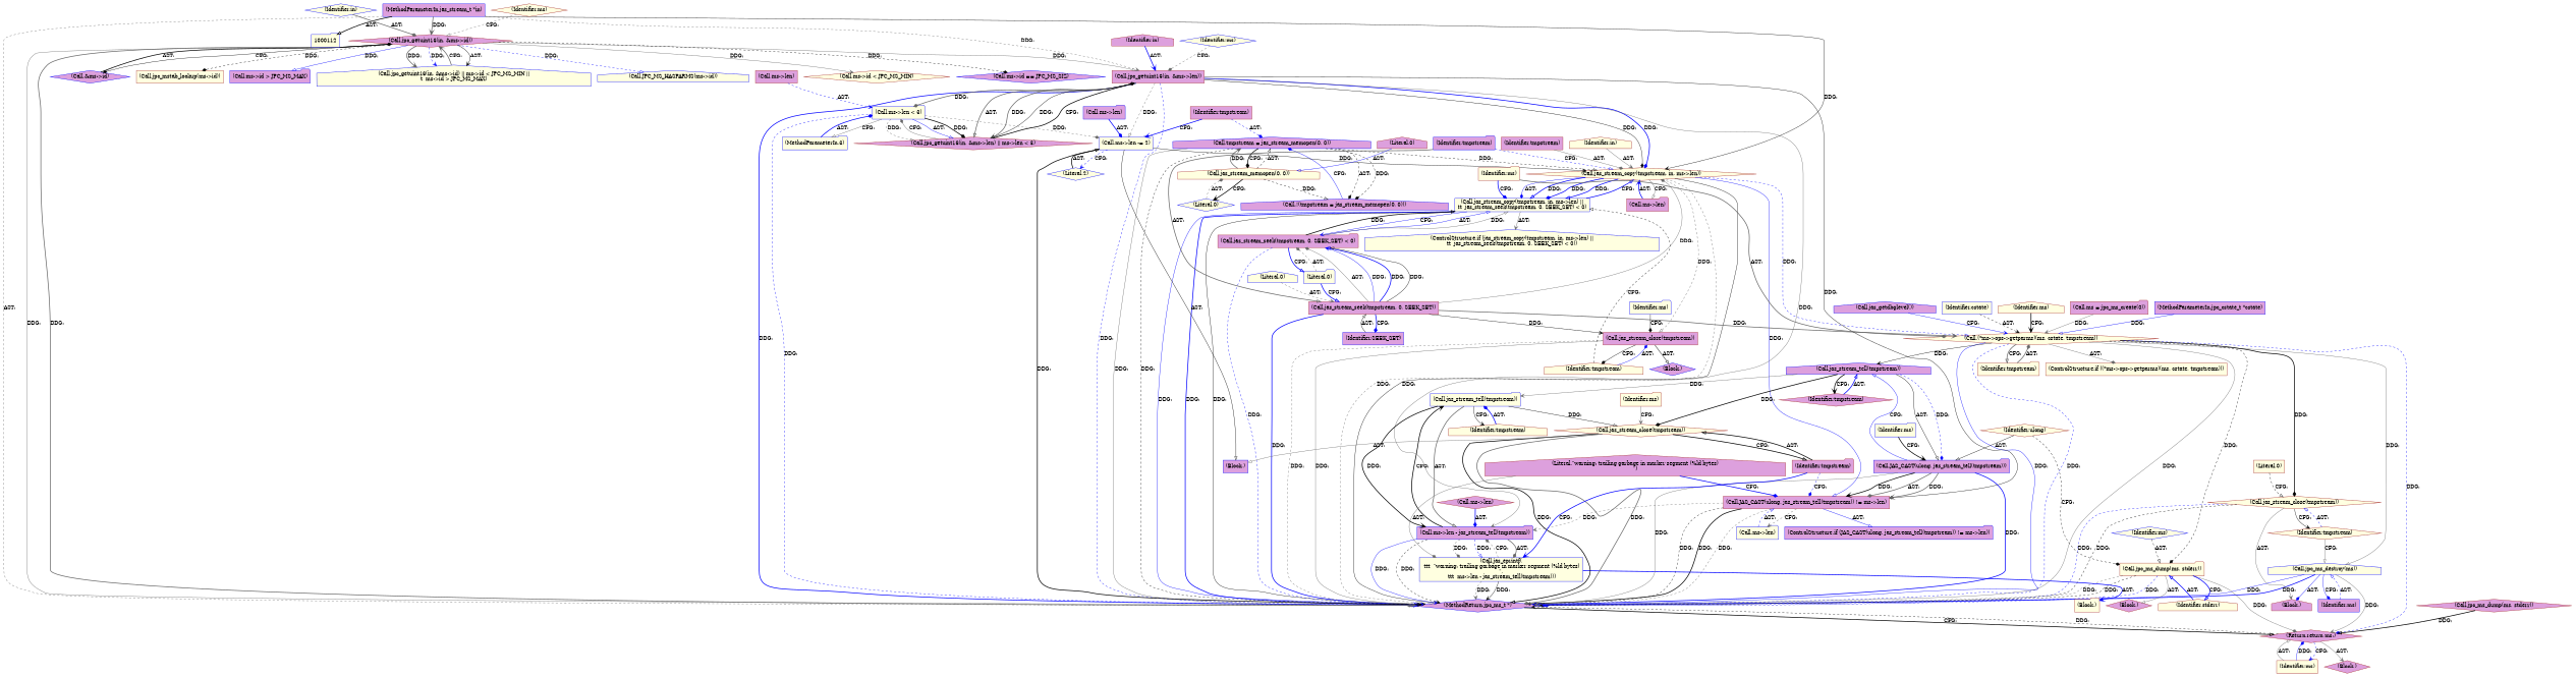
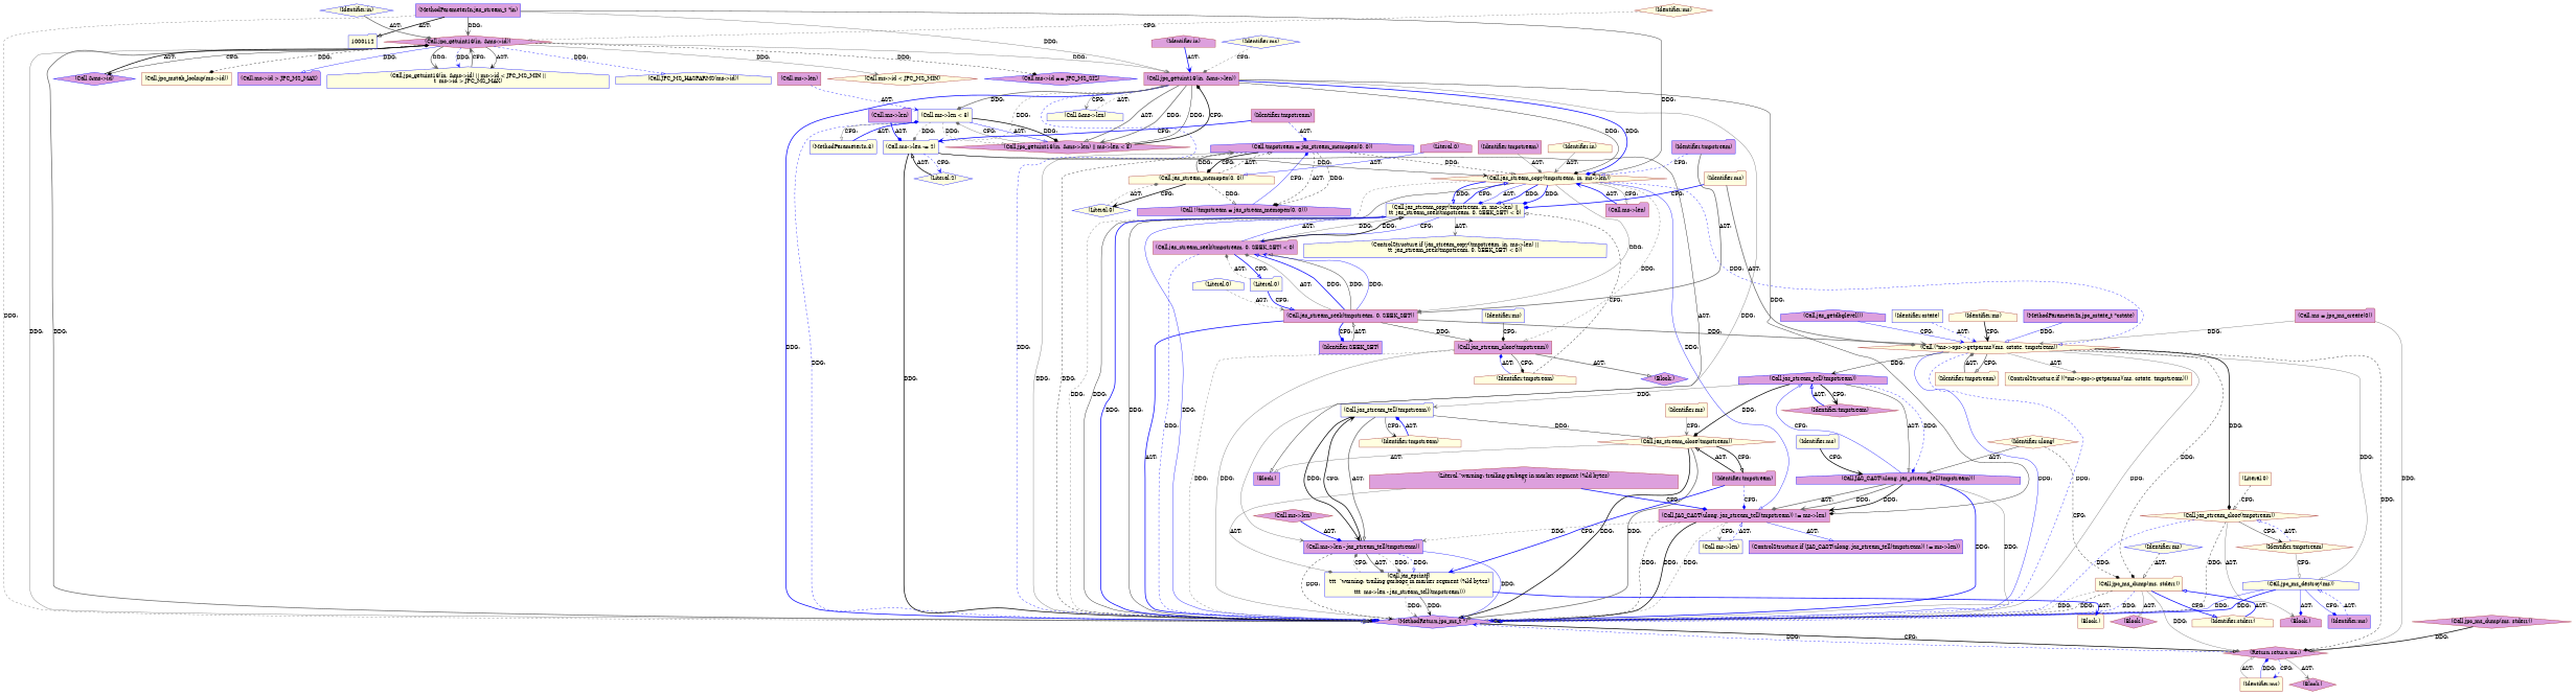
  digraph {
    node [color=brown fillcolor=lightyellow shape=diamond style=filled]
    edge [arrowhead=onormal color=gray40 style=solid]
    n1 [label="(Call,jas_stream_copy(tmpstream, in, ms->len))"]
    n2 [color=blue label="(Call,jas_stream_copy(tmpstream, in, ms->len) ||\n\t\t  jas_stream_seek(tmpstream, 0, SEEK_SET) < 0)" shape=box]
    n3 [fillcolor=plum label="(Call,jas_stream_seek(tmpstream, 0, SEEK_SET))" shape=box]
    n4 [fillcolor=plum label="(Call,jas_stream_close(tmpstream))" shape=box]
    n5 [label="(Call,(*ms->ops->getparms)(ms, cstate, tmpstream))"]
    n6 [fillcolor=plum label="(Call,JAS_CAST(ulong, jas_stream_tell(tmpstream)) != ms->len)" shape=box]
    n7 [fillcolor=plum label="(Call,ms->len)" shape=folder]
    n8 [color=blue fillcolor=plum label="(MethodReturn,jpc_ms_t *)"]
    n9 [fillcolor=plum label="(Call,jas_stream_seek(tmpstream, 0, SEEK_SET) < 0)" shape=folder]
    n10 [color=blue label="(ControlStructure,if (jas_stream_copy(tmpstream, in, ms->len) ||\n\t\t  jas_stream_seek(tmpstream, 0, SEEK_SET) < 0))" shape=house]
    n11 [color=blue fillcolor=plum label="(Identifier,SEEK_SET)" shape=box]
    n12 [label="(Identifier,tmpstream)" shape=house]
    n13 [color=blue fillcolor=plum label="(Block,)"]
    n14 [color=blue label="(Call,jpc_ms_destroy(ms))" shape=house]
    n15 [label="(Call,jas_stream_close(tmpstream))"]
    n16 [label="(Call,jpc_ms_dump(ms, stderr))" shape=folder]
    n17 [fillcolor=plum label="(Return,return ms;)"]
    n18 [color=blue fillcolor=plum label="(Call,jas_stream_tell(tmpstream))" shape=house]
    n19 [label="(Identifier,tmpstream)" shape=folder]
    n20 [label="(ControlStructure,if ((*ms->ops->getparms)(ms, cstate, tmpstream)))" shape=box]
    n21 [color=blue fillcolor=plum label="(Call,ms->len - jas_stream_tell(tmpstream))" shape=folder]
    n22 [color=blue label="(Call,ms->len)" shape=folder]
    n23 [color=blue fillcolor=plum label="(ControlStructure,if (JAS_CAST(ulong, jas_stream_tell(tmpstream)) != ms->len))" shape=folder]
    n24 [color=blue fillcolor=plum label="(Call,tmpstream = jas_stream_memopen(0, 0))" shape=house]
    n25 [label="(Call,jas_stream_memopen(0, 0))" shape=house]
    n26 [color=blue fillcolor=plum label="(Call,!(tmpstream = jas_stream_memopen(0, 0)))" shape=house]
    n27 [color=blue label="(Literal,0)"]
    n28 [fillcolor=plum label="(Call,jpc_getuint16(in, &ms->len))" shape=box]
    n29 [color=blue label="(Call,ms->len -= 2)" shape=folder]
    n30 [color=blue label="(Call,ms->len < 3)" shape=folder]
+   n31 [color=blue label="(Call,&ms->len)" shape=house]
    n32 [fillcolor=plum label="(Call,jpc_getuint16(in, &ms->len) || ms->len < 3)"]
    n33 [color=blue label="(Literal,2)"]
    n34 [color=blue fillcolor=plum label="(Block,)" shape=box]
    n35 [color=blue label="(MethodParameterIn,3)" shape=folder]
    n36 [color=blue label="(Call,jas_stream_tell(tmpstream))" shape=folder]
    n37 [color=blue label="(Call,jas_eprintf(\n \t\t\t  \"warning: trailing garbage in marker segment (%ld bytes)\n\",\n \t\t\t  ms->len - jas_stream_tell(tmpstream)))" shape=box]
    n38 [fillcolor=plum label="(Call,jpc_getuint16(in, &ms->id))"]
    n39 [label="(Call,ms->id < JPC_MS_MIN)"]
    n40 [color=blue fillcolor=plum label="(Call,ms->id == JPC_MS_SIZ)"]
    n41 [color=blue fillcolor=plum label="(Call,&ms->id)"]
    n42 [label="(Call,jpc_mstab_lookup(ms->id))" shape=box]
    n43 [color=blue fillcolor=plum label="(Call,ms->id > JPC_MS_MAX)" shape=folder]
    n44 [color=blue label="(Call,jpc_getuint16(in, &ms->id) || ms->id < JPC_MS_MIN ||\n\t  ms->id > JPC_MS_MAX)" shape=house]
    n45 [color=blue label="(Call,JPC_MS_HASPARMS(ms->id))" shape=house]
    n46 [color=blue fillcolor=plum label="(MethodParameterIn,jas_stream_t *in)" shape=box]
    1000112 [color=blue shape=folder]
    n48 [color=blue label="(Literal,0)" shape=folder]
    n49 [color=blue fillcolor=plum label="(Identifier,ms)" shape=box]
    n50 [fillcolor=plum label="(Block,)" shape=house]
    n51 [label="(Identifier,tmpstream)"]
    n52 [label="(Identifier,stderr)" shape=house]
    n53 [fillcolor=plum label="(Block,)"]
    n54 [label="(Identifier,ms)" shape=folder]
    n55 [fillcolor=plum label="(Block,)"]
-   n56 [color=blue fillcolor=plum label="(Call,JAS_CAST(ulong, jas_stream_tell(tmpstream)))" shape=folder]
+   n56 [color=blue fillcolor=plum label="(Call,JAS_CAST(ulong, jas_stream_tell(tmpstream)))" shape=house]
    n57 [label="(Call,jas_stream_close(tmpstream))"]
    n58 [fillcolor=plum label="(Identifier,tmpstream)"]
    n59 [label="(Identifier,tmpstream)" shape=house]
    n60 [fillcolor=plum label="(Identifier,tmpstream)" shape=folder]
    n61 [label="(Block,)" shape=folder]
    n62 [fillcolor=plum label="(Identifier,in)" shape=house]
    n63 [color=blue fillcolor=plum label="(Call,jas_getdbglevel())" shape=house]
    n64 [color=blue fillcolor=plum label="(Identifier,tmpstream)" shape=folder]
    n65 [label="(Identifier,ms)"]
    n66 [fillcolor=plum label="(Literal,\"warning: trailing garbage in marker segment (%ld bytes)\n\")" shape=house]
    n67 [fillcolor=plum label="(Literal,0)" shape=house]
    n68 [fillcolor=plum label="(Call,jpc_ms_dump(ms, stderr))"]
    n69 [color=blue label="(Identifier,cstate)" shape=box]
    n70 [label="(Identifier,ms)" shape=folder]
    n71 [color=blue label="(Literal,0)" shape=house]
    n72 [fillcolor=plum label="(Identifier,tmpstream)" shape=box]
    n73 [color=blue label="(Identifier,ms)"]
    n74 [color=blue fillcolor=plum label="(Call,ms->len)" shape=folder]
    n75 [color=blue label="(Identifier,in)"]
    n76 [label="(Identifier,ms)" shape=house]
    n77 [color=blue label="(Identifier,ms)" shape=folder]
    n78 [fillcolor=plum label="(Identifier,tmpstream)" shape=box]
    n79 [label="(Identifier,ms)" shape=folder]
    n80 [label="(Identifier,in)" shape=house]
    n81 [label="(Identifier,ulong)"]
    n82 [fillcolor=plum label="(Call,ms->len)" shape=box]
    n83 [fillcolor=plum label="(Call,ms->len)"]
    n84 [color=blue label="(Identifier,ms)"]
    n85 [fillcolor=plum label="(Call,ms = jpc_ms_create(0))" shape=folder]
    n86 [color=blue fillcolor=plum label="(MethodParameterIn,jpc_cstate_t *cstate)" shape=box]
    n87 [label="(Literal,0)" shape=box]
    n88 [color=blue label="(Identifier,ms)" shape=folder]
    n1 -> n2 [arrowhead=diamond color=blue label="AST: "]
    n1 -> n2 [color=blue label="DDG: " style=bold]
    n1 -> n2 [arrowhead=diamond color=blue label="DDG: " style=bold]
    n1 -> n2 [color=blue label="DDG: " style=bold]
-   n3 -> n1 [arrowhead=diamond label="DDG: "]
+   n1 -> n3 [arrowhead=diamond label="DDG: "]
    n1 -> n4 [label="DDG: " style=dashed]
    n1 -> n5 [color=blue label="DDG: " style=dashed]
    n1 -> n6 [color=blue label="DDG: "]
    n1 -> n7 [label="CFG: "]
    n1 -> n8 [label="DDG: " style=dashed]
    n1 -> n8 [color=black label="DDG: "]
    n2 -> n1 [color=blue label="CFG: " style=bold]
    n2 -> n8 [arrowhead=vee color=blue label="DDG: " style=bold]
    n2 -> n8 [arrowhead=vee color=black label="DDG: "]
    n2 -> n8 [arrowhead=diamond color=blue label="DDG: "]
    n2 -> n9 [arrowhead=vee color=blue label="CFG: "]
    n2 -> n10 [arrowhead=vee label="AST: "]
    n3 -> n4 [arrowhead=vee color=black label="DDG: "]
    n3 -> n5 [arrowhead=vee label="DDG: " style=bold]
-   n3 -> n8 [arrowhead=diamond color=blue label="DDG: " style=bold]
+   n3 -> n8 [arrowhead=diamond color=blue label="AST: " style=bold]
    n3 -> n9 [arrowhead=diamond label="AST: "]
    n3 -> n9 [arrowhead=vee color=blue label="DDG: "]
    n3 -> n9 [color=blue label="DDG: " style=bold]
    n3 -> n9 [color=black label="DDG: "]
    n3 -> n11 [arrowhead=diamond color=blue label="CFG: " style=bold]
    n4 -> n8 [label="DDG: " style=dashed]
    n4 -> n8 [label="DDG: "]
    n4 -> n12 [arrowhead=diamond color=black label="CFG: "]
    n4 -> n13 [label="AST: " style=bold]
    n5 -> n8 [arrowhead=diamond color=blue label="DDG: "]
    n5 -> n8 [arrowhead=vee color=blue label="DDG: " style=dashed]
    n5 -> n8 [arrowhead=vee label="DDG: "]
    n5 -> n14 [label="DDG: "]
    n5 -> n15 [arrowhead=diamond color=black label="DDG: " style=bold]
    n5 -> n16 [arrowhead=diamond color=black label="DDG: " style=dashed]
-   n5 -> n17 [arrowhead=diamond color=blue label="DDG: " style=dashed]
+   n5 -> n17 [arrowhead=diamond color=black label="DDG: " style=dashed]
    n5 -> n18 [arrowhead=vee color=black label="DDG: "]
    n5 -> n19 [label="CFG: " style=bold]
    n5 -> n20 [arrowhead=diamond label="AST: "]
    n6 -> n8 [arrowhead=vee color=black label="DDG: " style=dashed]
    n6 -> n8 [color=black label="DDG: " style=bold]
    n6 -> n8 [label="DDG: " style=dashed]
    n6 -> n21 [arrowhead=vee label="DDG: " style=dashed]
    n6 -> n22 [arrowhead=vee label="CFG: " style=dashed]
    n6 -> n23 [color=blue label="AST: "]
    n7 -> n1 [arrowhead=vee color=blue label="AST: " style=bold]
    n8 -> n17 [color=black label="CFG: " style=bold]
    n9 -> n2 [color=blue label="AST: "]
    n9 -> n2 [label="DDG: "]
    n9 -> n2 [color=black label="DDG: " style=bold]
    n9 -> n8 [color=blue label="DDG: " style=dashed]
    n9 -> n48 [color=blue label="CFG: " style=bold]
    n11 -> n3 [color=black label="AST: "]
    n12 -> n2 [color=black label="CFG: " style=dashed]
    n12 -> n4 [arrowhead=diamond color=blue label="AST: "]
    n14 -> n8 [color=blue label="DDG: "]
    n14 -> n8 [arrowhead=diamond color=blue label="DDG: " style=bold]
    n14 -> n49 [arrowhead=diamond color=blue label="CFG: "]
    n14 -> n50 [arrowhead=diamond color=blue label="AST: "]
    n15 -> n8 [arrowhead=diamond color=blue label="DDG: " style=dashed]
    n15 -> n8 [arrowhead=vee color=black label="DDG: " style=dashed]
    n15 -> n50 [arrowhead=vee label="AST: "]
    n15 -> n51 [arrowhead=vee color=black label="CFG: "]
    n16 -> n8 [arrowhead=diamond label="DDG: " style=dashed]
    n16 -> n8 [arrowhead=vee color=black label="DDG: " style=dashed]
    n16 -> n8 [arrowhead=diamond color=blue label="DDG: " style=dashed]
    n16 -> n17 [arrowhead=diamond label="DDG: "]
    n16 -> n52 [color=blue label="CFG: " style=bold]
    n16 -> n53 [label="AST: "]
-   n17 -> n8 [arrowhead=vee color=black label="DDG: " style=dashed]
+   n17 -> n8 [arrowhead=vee color=blue label="DDG: " style=dashed]
    n17 -> n54 [arrowhead=vee color=blue label="CFG: " style=dashed]
    n17 -> n55 [arrowhead=vee label="AST: "]
    n18 -> n36 [arrowhead=vee label="DDG: "]
    n18 -> n56 [color=black label="AST: "]
    n18 -> n56 [arrowhead=diamond color=blue label="DDG: " style=dashed]
    n18 -> n57 [arrowhead=diamond color=black label="DDG: " style=bold]
    n18 -> n58 [arrowhead=vee color=black label="CFG: " style=bold]
    n19 -> n5 [arrowhead=diamond label="AST: " style=bold]
    n21 -> n8 [arrowhead=vee color=blue label="DDG: "]
    n21 -> n8 [arrowhead=vee color=black label="DDG: " style=dashed]
    n21 -> n36 [arrowhead=vee color=black label="CFG: " style=bold]
    n21 -> n37 [arrowhead=diamond label="AST: " style=bold]
    n21 -> n37 [arrowhead=diamond label="DDG: " style=dashed]
    n21 -> n37 [color=blue label="DDG: " style=dashed]
    n22 -> n6 [color=blue label="AST: " style=dashed]
    n24 -> n1 [color=black label="DDG: " style=dashed]
    n24 -> n8 [arrowhead=diamond label="DDG: "]
    n24 -> n8 [arrowhead=vee color=black label="DDG: " style=dashed]
    n24 -> n25 [arrowhead=diamond color=black label="CFG: " style=bold]
    n24 -> n26 [arrowhead=diamond color=black label="AST: " style=dashed]
    n24 -> n26 [arrowhead=diamond color=black label="DDG: " style=dashed]
    n25 -> n24 [color=black label="AST: " style=dashed]
    n25 -> n24 [arrowhead=vee label="DDG: " style=bold]
    n25 -> n26 [color=black label="DDG: " style=dashed]
    n25 -> n27 [arrowhead=vee color=black label="CFG: " style=bold]
    n26 -> n24 [arrowhead=diamond color=blue label="CFG: "]
    n27 -> n25 [arrowhead=diamond label="AST: " style=dashed]
    n28 -> n1 [arrowhead=diamond color=black label="DDG: "]
    n28 -> n1 [arrowhead=diamond color=blue label="DDG: " style=bold]
    n28 -> n6 [arrowhead=diamond color=black label="DDG: "]
    n28 -> n8 [arrowhead=diamond color=blue label="DDG: " style=dashed]
    n28 -> n8 [color=blue label="DDG: " style=bold]
    n28 -> n21 [arrowhead=vee label="DDG: "]
    n28 -> n29 [label="DDG: " style=dashed]
    n28 -> n30 [arrowhead=diamond label="DDG: " style=bold]
+   n28 -> n31 [arrowhead=vee label="CFG: "]
    n28 -> n32 [label="AST: " style=bold]
    n28 -> n32 [arrowhead=vee label="DDG: " style=bold]
    n28 -> n32 [color=black label="DDG: "]
    n29 -> n1 [arrowhead=vee color=black label="DDG: "]
    n29 -> n8 [color=black label="DDG: " style=bold]
    n29 -> n33 [arrowhead=vee color=blue label="CFG: " style=dashed]
    n29 -> n34 [color=black label="AST: "]
    n30 -> n8 [color=blue label="DDG: " style=dashed]
    n30 -> n29 [arrowhead=diamond label="DDG: " style=dashed]
    n30 -> n32 [color=blue label="AST: "]
    n30 -> n32 [arrowhead=diamond color=black label="DDG: " style=bold]
    n30 -> n32 [label="DDG: " style=dashed]
    n30 -> n35 [label="CFG: "]
+   n31 -> n28 [label="AST: " style=dashed]
    n32 -> n28 [arrowhead=diamond color=black label="CFG: " style=bold]
    n32 -> n30 [arrowhead=diamond label="CFG: "]
    n33 -> n29 [color=black label="AST: " style=bold]
    n35 -> n30 [arrowhead=diamond color=blue label="AST: " style=bold]
    n36 -> n21 [label="AST: " style=bold]
    n36 -> n21 [arrowhead=vee color=black label="DDG: " style=bold]
    n36 -> n57 [color=black label="DDG: "]
    n36 -> n59 [arrowhead=vee color=black label="CFG: "]
    n37 -> n8 [arrowhead=vee color=black label="DDG: "]
    n37 -> n8 [arrowhead=vee label="DDG: " style=dashed]
    n37 -> n21 [arrowhead=diamond label="CFG: " style=dashed]
    n37 -> n61 [arrowhead=vee color=blue label="AST: " style=bold]
    n38 -> n8 [arrowhead=vee label="DDG: "]
    n38 -> n8 [label="DDG: " style=bold]
    n38 -> n28 [label="DDG: "]
    n38 -> n39 [arrowhead=vee label="DDG: "]
    n38 -> n40 [arrowhead=diamond color=black label="DDG: " style=dashed]
    n38 -> n41 [arrowhead=diamond color=black label="CFG: "]
    n38 -> n42 [arrowhead=diamond color=black label="DDG: " style=dashed]
    n38 -> n43 [color=blue label="DDG: "]
    n38 -> n44 [arrowhead=vee color=black label="AST: "]
    n38 -> n44 [arrowhead=vee label="DDG: " style=bold]
    n38 -> n44 [arrowhead=vee color=blue label="DDG: " style=dashed]
    n38 -> n45 [color=blue label="DDG: " style=dashed]
    n41 -> n38 [arrowhead=diamond color=black label="AST: " style=bold]
    n44 -> n38 [arrowhead=vee label="CFG: " style=bold]
    n46 -> n1 [arrowhead=vee color=black label="DDG: "]
-   n46 -> n8 [label="AST: " style=dashed]
-   n46 -> n28 [arrowhead=vee label="DDG: " style=dashed]
+   n46 -> n8 [label="DDG: " style=dashed]
+   n46 -> n28 [arrowhead=vee label="DDG: "]
    n46 -> n38 [arrowhead=vee label="DDG: " style=bold]
    n46 -> 1000112 [color=black label="AST: " style=bold]
    n48 -> n3 [color=blue label="CFG: " style=bold]
    n48 -> n9 [arrowhead=diamond label="AST: " style=dashed]
    n49 -> n14 [color=blue label="AST: " style=dashed]
    n51 -> n14 [label="CFG: "]
    n51 -> n15 [color=blue label="AST: " style=dashed]
    n52 -> n16 [color=blue label="AST: " style=bold]
    n54 -> n17 [label="AST: "]
    n54 -> n17 [arrowhead=diamond color=blue label="DDG: "]
    n56 -> n6 [arrowhead=diamond label="AST: " style=bold]
    n56 -> n6 [arrowhead=vee label="DDG: " style=bold]
    n56 -> n6 [arrowhead=vee color=black label="DDG: " style=bold]
    n56 -> n8 [color=blue label="DDG: " style=bold]
    n56 -> n8 [arrowhead=vee label="DDG: "]
    n56 -> n18 [color=blue label="CFG: "]
    n57 -> n8 [color=black label="DDG: " style=bold]
    n57 -> n8 [arrowhead=diamond label="DDG: " style=bold]
    n57 -> n34 [label="AST: "]
    n57 -> n60 [color=black label="CFG: " style=bold]
    n58 -> n18 [color=blue label="AST: " style=bold]
    n59 -> n36 [arrowhead=diamond color=blue label="AST: " style=bold]
    n60 -> n6 [arrowhead=diamond color=blue label="CFG: " style=dashed]
    n60 -> n37 [arrowhead=vee color=blue label="CFG: " style=bold]
    n60 -> n57 [color=black label="AST: " style=bold]
    n62 -> n28 [arrowhead=vee color=blue label="AST: " style=bold]
    n63 -> n5 [arrowhead=vee color=blue label="CFG: "]
    n64 -> n1 [color=blue label="CFG: " style=dashed]
    n64 -> n3 [label="AST: " style=bold]
    n65 -> n38 [label="CFG: " style=dashed]
    n66 -> n6 [arrowhead=diamond color=blue label="CFG: " style=bold]
    n66 -> n37 [arrowhead=diamond label="AST: "]
    n67 -> n25 [color=blue label="AST: "]
    n68 -> n17 [color=black label="DDG: " style=bold]
-   n69 -> n5 [arrowhead=vee color=black label="AST: " style=dashed]
+   n69 -> n5 [arrowhead=vee color=blue label="AST: " style=dashed]
    n70 -> n2 [arrowhead=diamond color=blue label="CFG: " style=bold]
    n70 -> n5 [arrowhead=diamond label="AST: " style=bold]
    n71 -> n3 [arrowhead=vee label="AST: " style=dashed]
    n72 -> n1 [arrowhead=diamond label="AST: "]
    n73 -> n28 [arrowhead=diamond label="CFG: " style=dashed]
    n74 -> n29 [arrowhead=diamond color=blue label="AST: " style=bold]
    n75 -> n38 [arrowhead=diamond label="AST: " style=bold]
    n76 -> n5 [arrowhead=vee color=black label="CFG: " style=bold]
    n77 -> n4 [arrowhead=diamond color=black label="CFG: "]
    n78 -> n24 [arrowhead=diamond color=blue label="AST: " style=dashed]
    n78 -> n29 [arrowhead=vee color=blue label="CFG: " style=bold]
    n79 -> n57 [arrowhead=vee label="CFG: "]
    n80 -> n1 [arrowhead=vee label="AST: "]
    n81 -> n16 [arrowhead=diamond color=black label="CFG: " style=dashed]
    n81 -> n56 [color=black label="AST: "]
    n82 -> n30 [arrowhead=vee color=blue label="AST: " style=dashed]
    n83 -> n21 [arrowhead=diamond color=blue label="AST: " style=bold]
    n84 -> n16 [color=black label="AST: " style=dashed]
    n85 -> n5 [arrowhead=vee label="DDG: "]
-   n14 -> n17 [arrowhead=vee label="DDG: "]
+   n85 -> n17 [arrowhead=vee label="DDG: "]
    n86 -> n5 [color=blue label="DDG: "]
    n87 -> n15 [color=black label="CFG: " style=dashed]
    n88 -> n56 [arrowhead=vee color=black label="CFG: " style=bold]
  }
